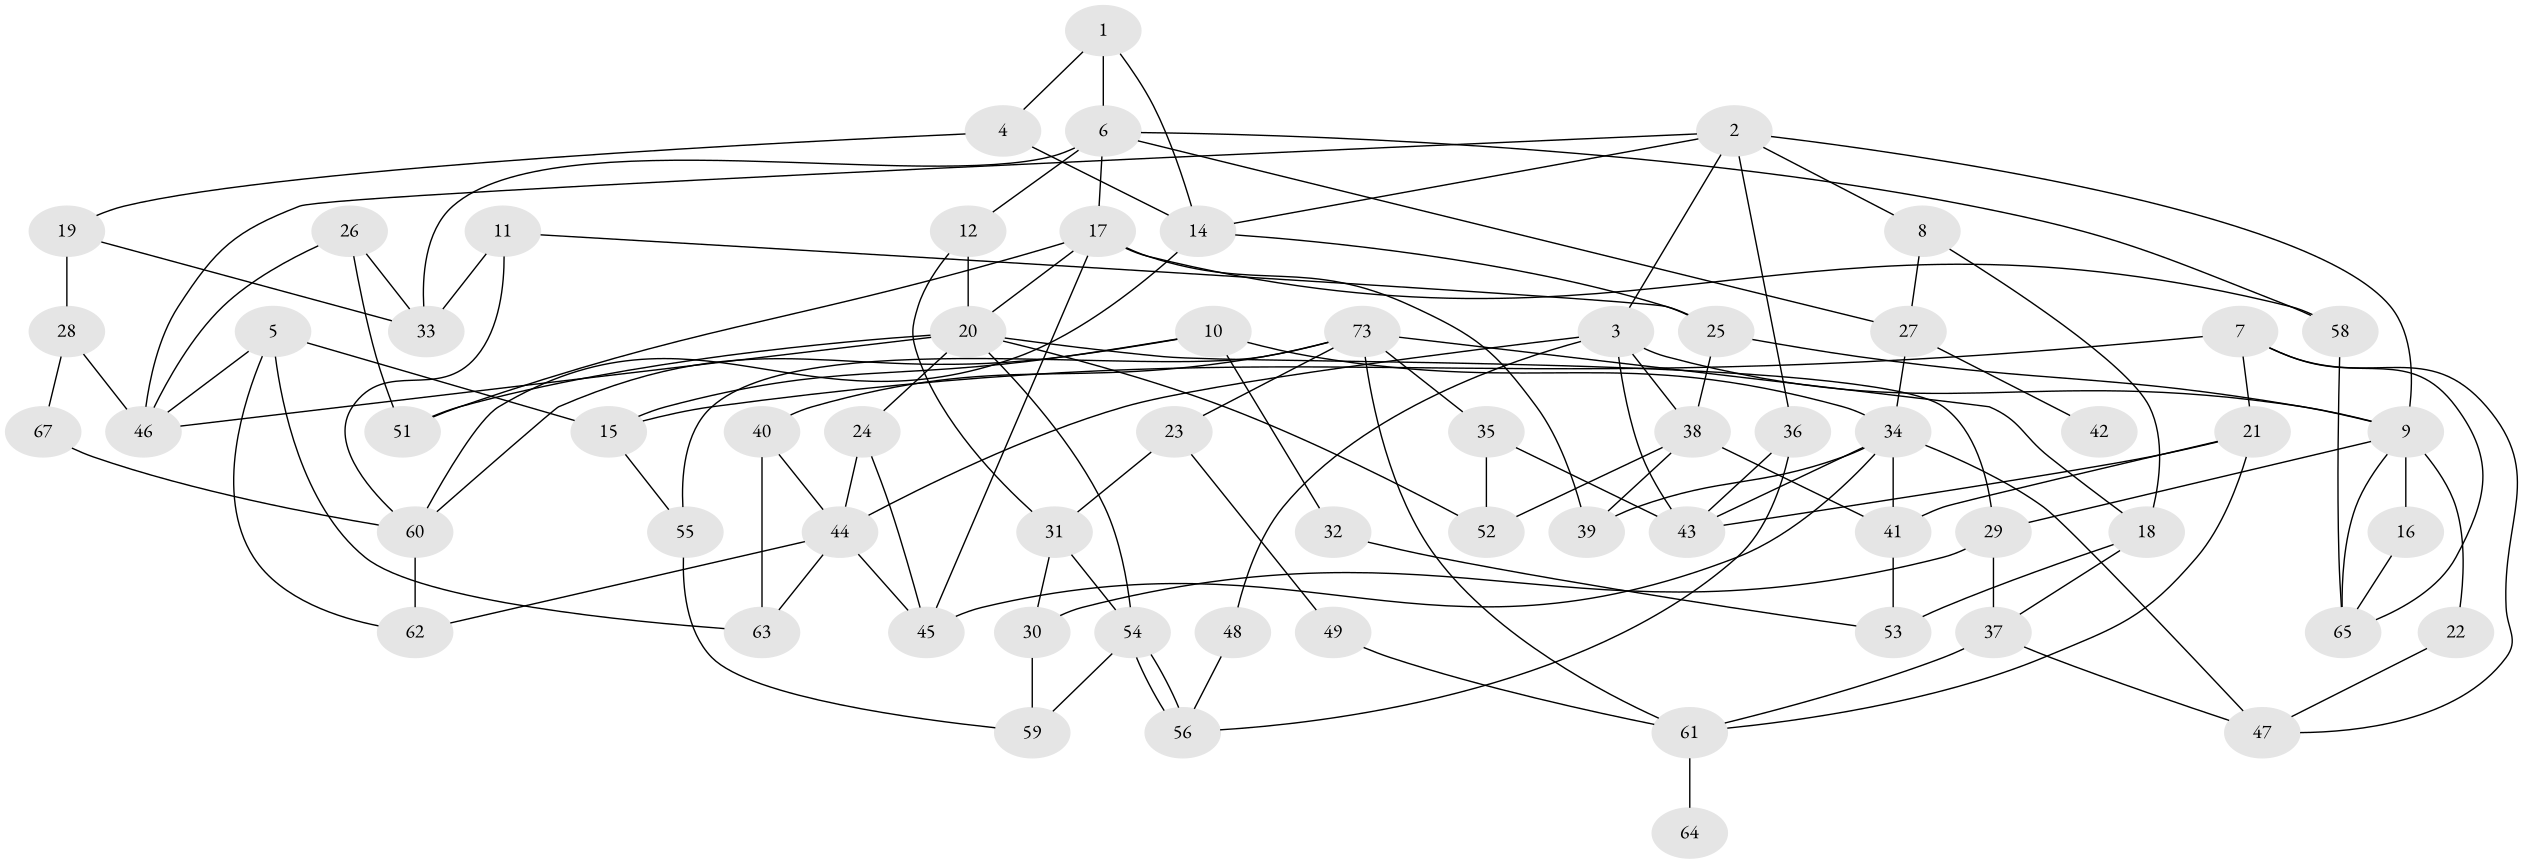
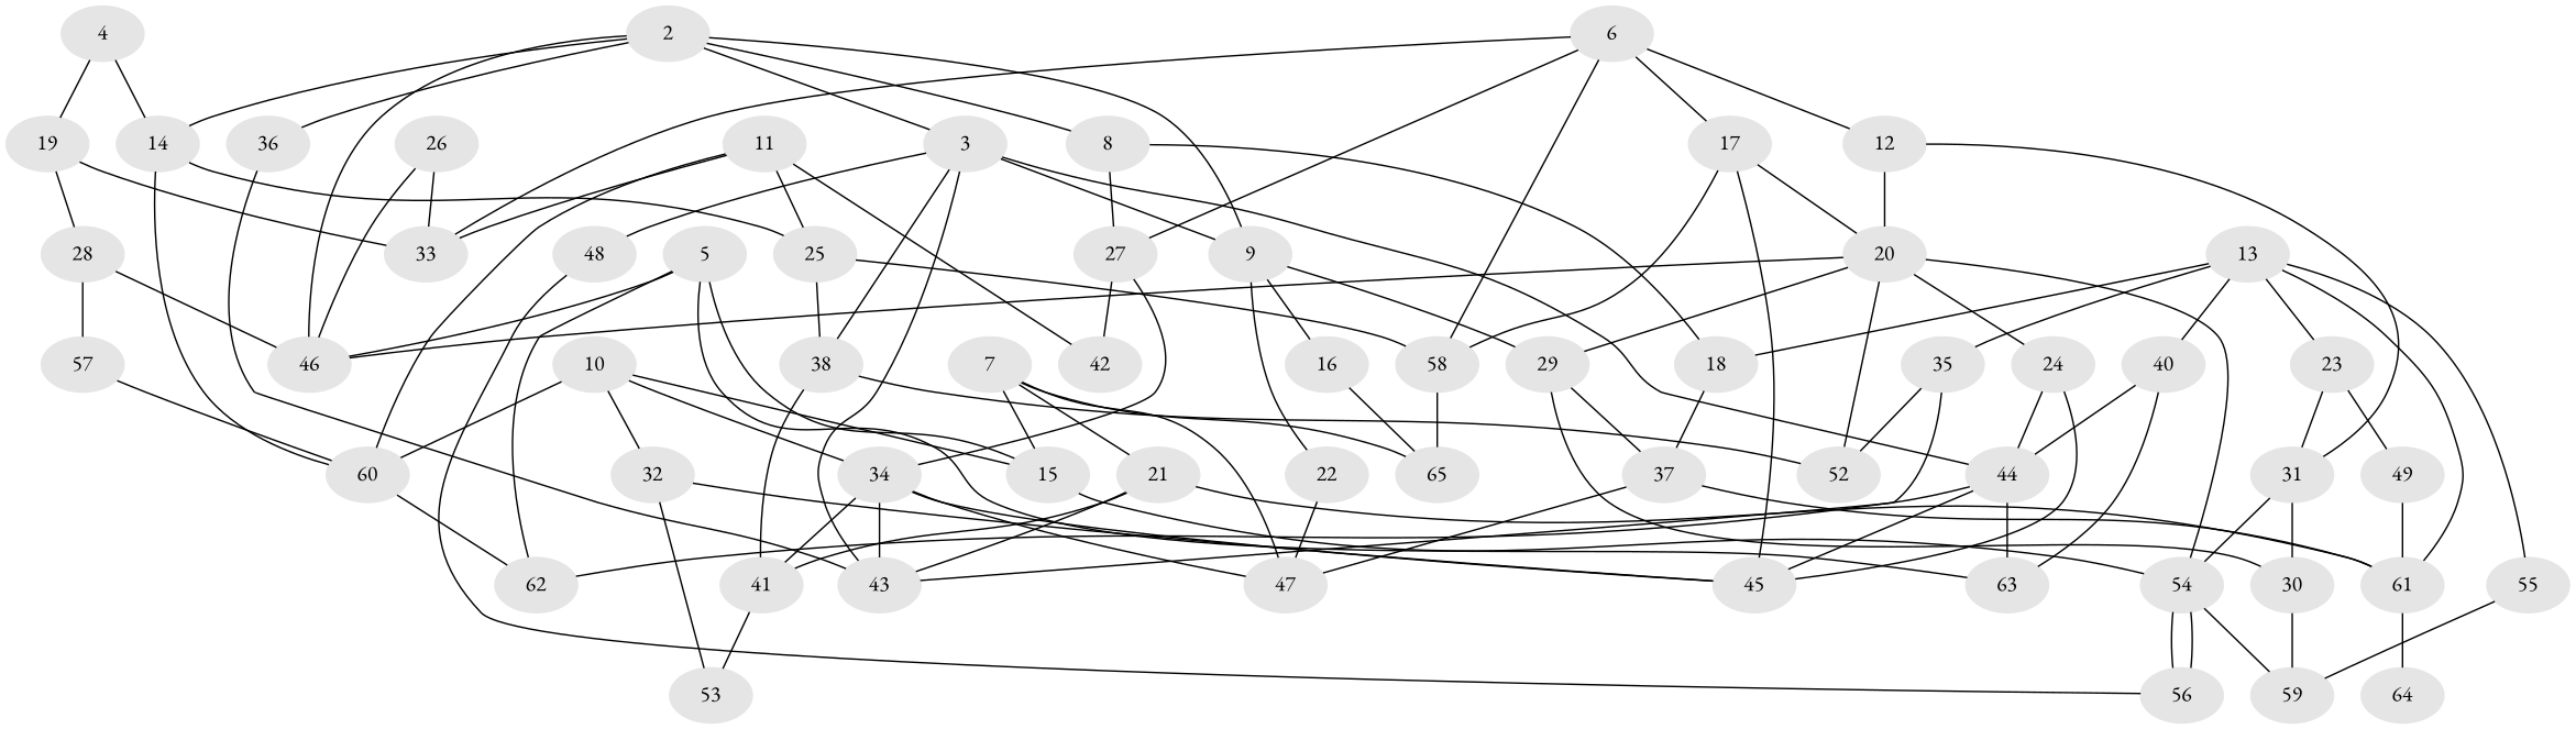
  graph {
    fontname="EB Garamond"
    node [color=gray90 fontname="EB Garamond" style=filled]
    edge [fontname="EB Garamond"]
-   1
    4
    6
    14
    19
    17
    27
    33
    58
    12
    60
    25
    2
    3
    8
    9
    36
    46
    38
    43
    44
    48
    18
    16
    65
    22
    29
    56
-   39
    52
    41
    62
    63
    45
    28
    5
    15
    55
    20
-   51
    34
    42
    7
    21
    47
    61
    37
    53
    30
    10
    32
    11
    31
    24
    54
-   13 [label=73]
+   13
    23
    35
    40
    49
    59
    64
-   57 [label=67]
+   57
    26
-   1 -- 4
-   1 -- 6
-   1 -- 14
    4 -- 14
    4 -- 19
    6 -- 17
    6 -- 27
    6 -- 33
    6 -- 58
    6 -- 12
    14 -- 60
    14 -- 25
    19 -- 33
    19 -- 28
    17 -- 58
-   17 -- 39
    17 -- 45
    17 -- 20
-   17 -- 51
    27 -- 34
    27 -- 42
    58 -- 65
    12 -- 20
    12 -- 31
    60 -- 62
-   25 -- 9
+   25 -- 58
    25 -- 38
    2 -- 14
    2 -- 3
    2 -- 8
    2 -- 9
    2 -- 36
    2 -- 46
    3 -- 9
    3 -- 38
    3 -- 43
    3 -- 44
    3 -- 48
    8 -- 27
    8 -- 18
    9 -- 16
-   9 -- 65
    9 -- 22
    9 -- 29
    36 -- 43
-   36 -- 56
-   38 -- 39
    38 -- 52
    38 -- 41
    44 -- 62
    44 -- 63
    44 -- 45
    48 -- 56
    18 -- 37
-   18 -- 53
    16 -- 65
    22 -- 47
    29 -- 37
    29 -- 30
    41 -- 53
    28 -- 46
    28 -- 57
    5 -- 46
    5 -- 62
    5 -- 63
    5 -- 15
-   15 -- 55
+   15 -- 54
    55 -- 59
    20 -- 46
    20 -- 29
    20 -- 52
-   20 -- 51
    20 -- 24
    20 -- 54
    34 -- 43
-   34 -- 39
    34 -- 41
    34 -- 45
    34 -- 47
    7 -- 65
    7 -- 15
    7 -- 21
    7 -- 47
    21 -- 43
    21 -- 41
    21 -- 61
    61 -- 64
    37 -- 47
    37 -- 61
    30 -- 59
    10 -- 60
    10 -- 15
    10 -- 34
    10 -- 32
+   32 -- 45
    32 -- 53
    11 -- 33
    11 -- 60
    11 -- 25
+   11 -- 42
    31 -- 30
    31 -- 54
    24 -- 44
    24 -- 45
    54 -- 56
    54 -- 56
    54 -- 59
    13 -- 18
    13 -- 55
    13 -- 61
    13 -- 23
    13 -- 35
    13 -- 40
    23 -- 31
    23 -- 49
    35 -- 43
    35 -- 52
    40 -- 44
    40 -- 63
    49 -- 61
    57 -- 60
    26 -- 33
    26 -- 46
-   26 -- 51
  }
